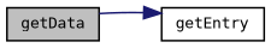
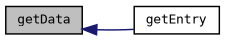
  digraph {
    rankdir=LR
    fontname="DejaVu Sans Mono"
    node [color=black fontname="DejaVu Sans Mono" fontsize=9 shape=record]
    n1 [fillcolor=grey75 fontcolor=black height=0.2 label=getData style=filled width=0.4]
    n2 [height=0.2 label=getEntry width=0.4]
-   n2 -> n1 [color=midnightblue dir=back fontname="DejaVu Sans Mono" fontsize=9 labelfontname=Arial labelfontsize=9 style=solid]
+   n1 -> n2 [color=midnightblue dir=back fontname="DejaVu Sans Mono" fontsize=9 labelfontname=Arial labelfontsize=9 style=solid]
  }
